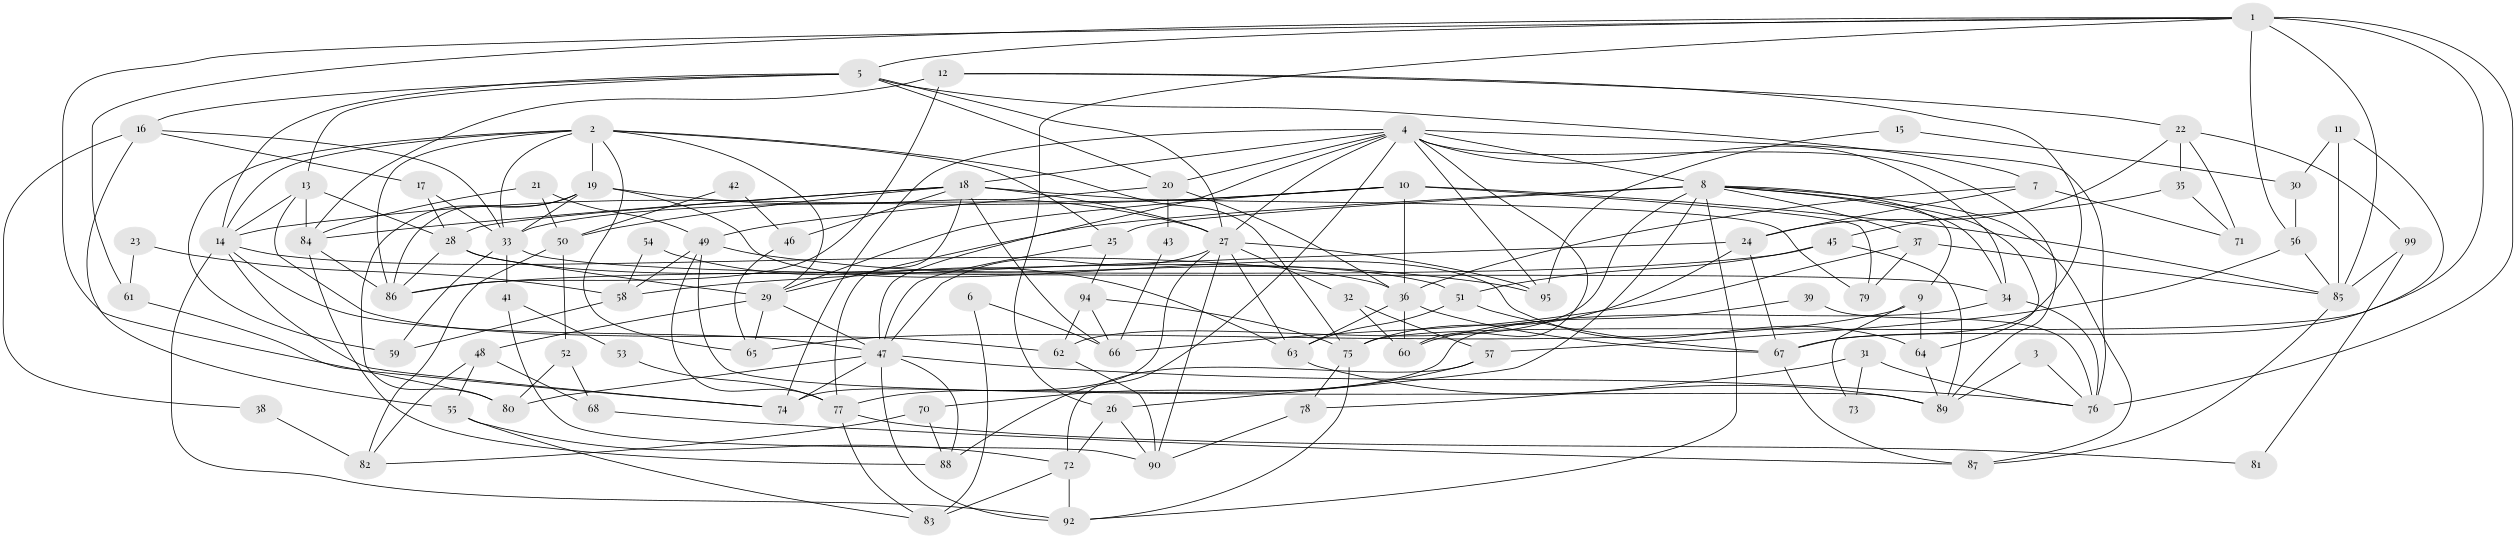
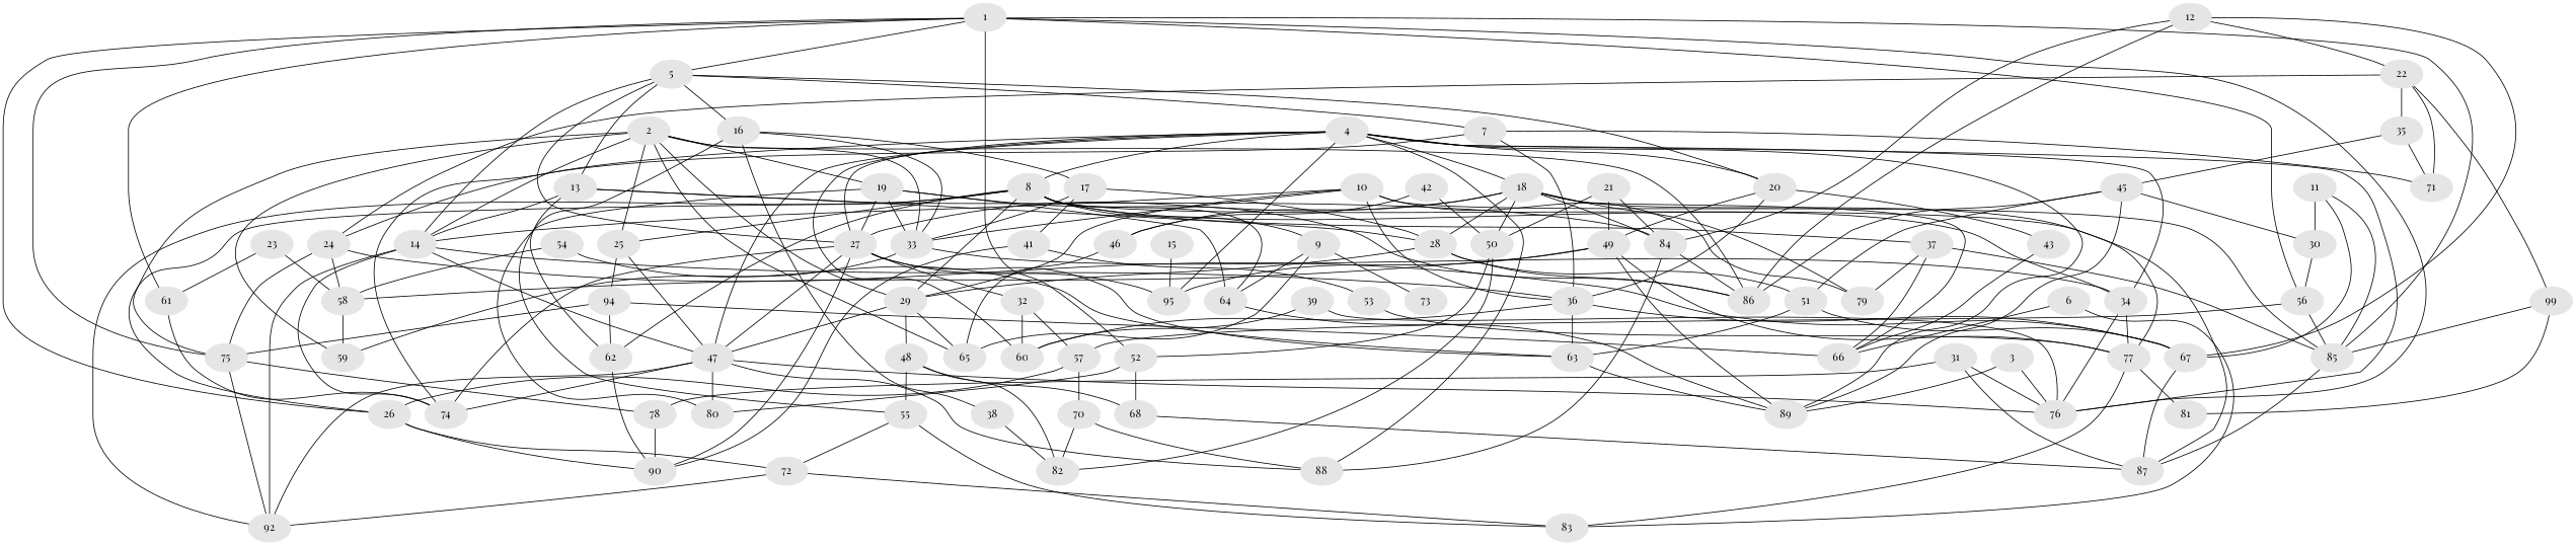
  graph {
    fontname="Playfair Display"
    node [color=gray90 fontname="Playfair Display" style=filled]
    edge [fontname="Playfair Display" weight=1.0]
    1
    5
    26
    52
    56
    61
    75
    76
    85
    14
    20
    27
    7
    13
    16
    72
    90
    80
    68
    57
    74
    92
    78
    87
    2
    19
    25
    29
    33
    59
    65
    86
    47
    36
    64
    n36 [label=94]
    48
    34
    3
    89
    4
    8
    18
    60
    88
    n46 [label=95]
    9
    37
    62
    66
    79
    84
    28
    46
    50
    77
    43
    49
    32
    63
    24
    71
    17
    38
    55
    6
    83
    67
    58
    73
    10
    11
    30
    12
    22
    35
    n77 [label=99]
    51
    15
    41
    82
    53
    81
    21
    45
    23
    31
    70
    39
    42
    54
    1 -- 5
    1 -- 26
-   1 -- 80
+   1 -- 52
    1 -- 56
    1 -- 61
    1 -- 75
    1 -- 76 [weight=2.0]
    1 -- 85
    5 -- 14
    5 -- 20
    5 -- 27 [weight=2.0]
    5 -- 7
    5 -- 13
    5 -- 16
    26 -- 72
    26 -- 90
    52 -- 80
    52 -- 68
    56 -- 85
    56 -- 57
    61 -- 74
    75 -- 92
    75 -- 78
    85 -- 87
    14 -- 74
    14 -- 92
    14 -- 47
    14 -- 36
    20 -- 36
    20 -- 43
    20 -- 49
    27 -- 90
    27 -- 74
    27 -- 47
    27 -- n46
    27 -- 32
    27 -- 63
    7 -- 36
    7 -- 24
    7 -- 71
    13 -- 14
    13 -- 62
    13 -- 84
    13 -- 28
    16 -- 33
    16 -- 17
    16 -- 38
    16 -- 55
    72 -- 92
    72 -- 83
    68 -- 87
-   57 -- 72
+   57 -- 26
    57 -- 70
    78 -- 90
    2 -- 75
    2 -- 14
    2 -- 19
    2 -- 25
    2 -- 29
    2 -- 33
    2 -- 59
    2 -- 65
    2 -- 86
    19 -- 27
    19 -- 80
    19 -- 33
    19 -- 86
    19 -- 64
    25 -- 47
    25 -- n36
    29 -- 65
    29 -- 47
    29 -- 48
    33 -- 59
    33 -- 34
    47 -- 76
    47 -- 80
    47 -- 74
    47 -- 92
    47 -- 88
    36 -- 60
    36 -- 63 [weight=2.0]
    36 -- 67
    64 -- 89
    n36 -- 75
    n36 -- 62
    n36 -- 66
    48 -- 68
    48 -- 55
    48 -- 82
    34 -- 76
    34 -- 77
    3 -- 76
    3 -- 89
    4 -- 76
    4 -- 20
    4 -- 27
    4 -- 74
    4 -- 47
    4 -- 34
    4 -- 89
    4 -- 8
    4 -- 18
    4 -- 60
    4 -- 88
    4 -- n46
    8 -- 26
    8 -- 92
    8 -- 87
    8 -- 25
    8 -- 29
    8 -- 64
    8 -- 34
    8 -- 9
    8 -- 37
    8 -- 62
    18 -- 27
    18 -- 66
    18 -- 79
    18 -- 84
    18 -- 28
    18 -- 46
    18 -- 50
    18 -- 77
    9 -- 65
    9 -- 64
    9 -- 73
    37 -- 85
    37 -- 66
    37 -- 79
    62 -- 90
    84 -- 86
    84 -- 88
    28 -- 29
    28 -- 86
    28 -- 51
    46 -- 65
    50 -- 52
    50 -- 82
    77 -- 83
    77 -- 81
    43 -- 66
    49 -- 89
    49 -- n46
    49 -- 77
    49 -- 58
    32 -- 57
    32 -- 60
    63 -- 89
    24 -- 75
    24 -- 67
    24 -- 58
    17 -- 33
    17 -- 28
-   33 -- 41
+   17 -- 41
    38 -- 82
    55 -- 72
    55 -- 83
    6 -- 66
    6 -- 83
    67 -- 87
    58 -- 59
    10 -- 85
    10 -- 14
    10 -- 29
    10 -- 33
    10 -- 36 [weight=2.0]
    10 -- 79
    11 -- 85
    11 -- 67
    11 -- 30
    30 -- 56
    12 -- 86
    12 -- 84
    12 -- 67
    12 -- 22
    22 -- 24
    22 -- 71
    22 -- 35
    22 -- n77
    35 -- 71
    35 -- 45
    n77 -- 85
    n77 -- 81
    51 -- 63
    51 -- 67
    15 -- n46
-   15 -- 30
+   45 -- 30
    41 -- 90
    41 -- 53
    53 -- 77
    21 -- 84
    21 -- 50
    21 -- 49
    45 -- 86
    45 -- 89
    45 -- 51
    23 -- 61
    23 -- 58
    31 -- 76
    31 -- 78
-   31 -- 73
+   31 -- 87
    70 -- 88
    70 -- 82
    39 -- 76
    39 -- 60
    42 -- 46
    42 -- 50
    54 -- 63
    54 -- 58
  }
